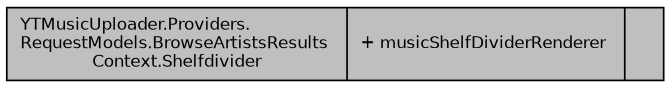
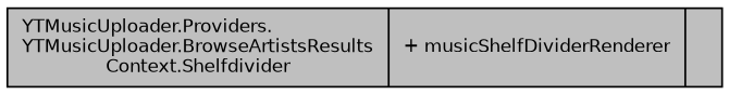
  digraph {
    rankdir=LR
-   n1 [color=black fillcolor=grey75 fontcolor=black fontname=Helvetica fontsize=10 height=0.2 label="{YTMusicUploader.Providers.\lRequestModels.BrowseArtistsResults\lContext.Shelfdivider\n|+ musicShelfDividerRenderer\l|}" shape=record style=filled width=0.4]
+   n1 [color=black fillcolor=grey75 fontcolor=black fontname=Helvetica fontsize=10 height=0.2 label="{YTMusicUploader.Providers.\lYTMusicUploader.BrowseArtistsResults\lContext.Shelfdivider\n|+ musicShelfDividerRenderer\l|}" shape=record style=filled width=0.4]
  }
